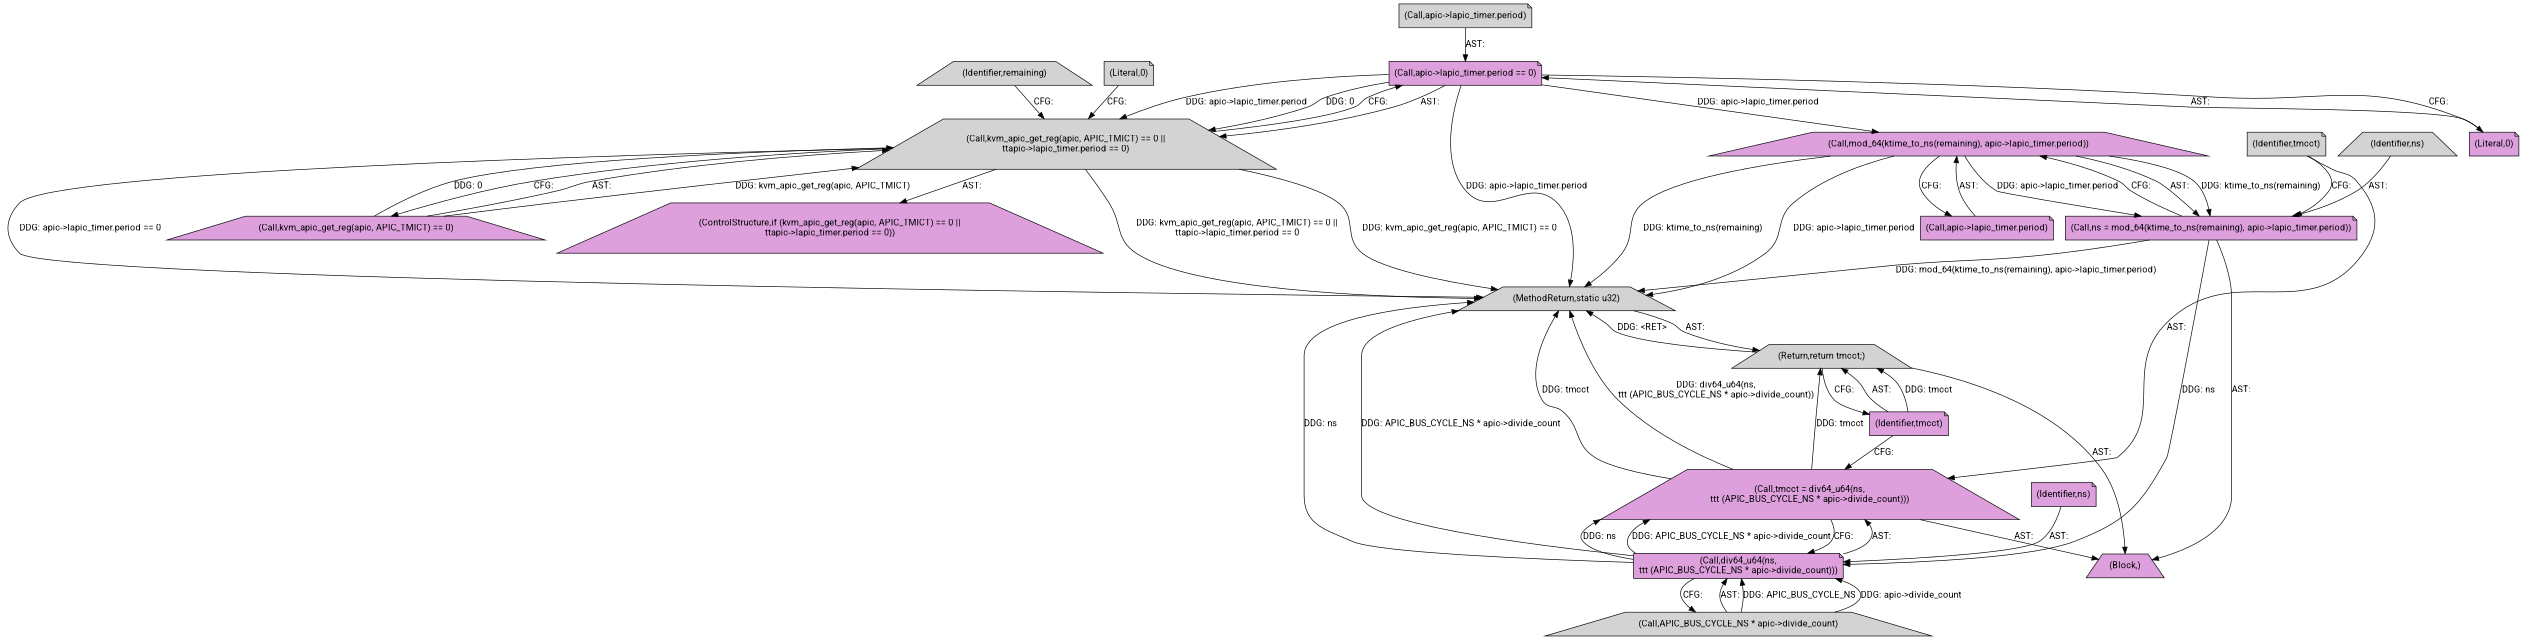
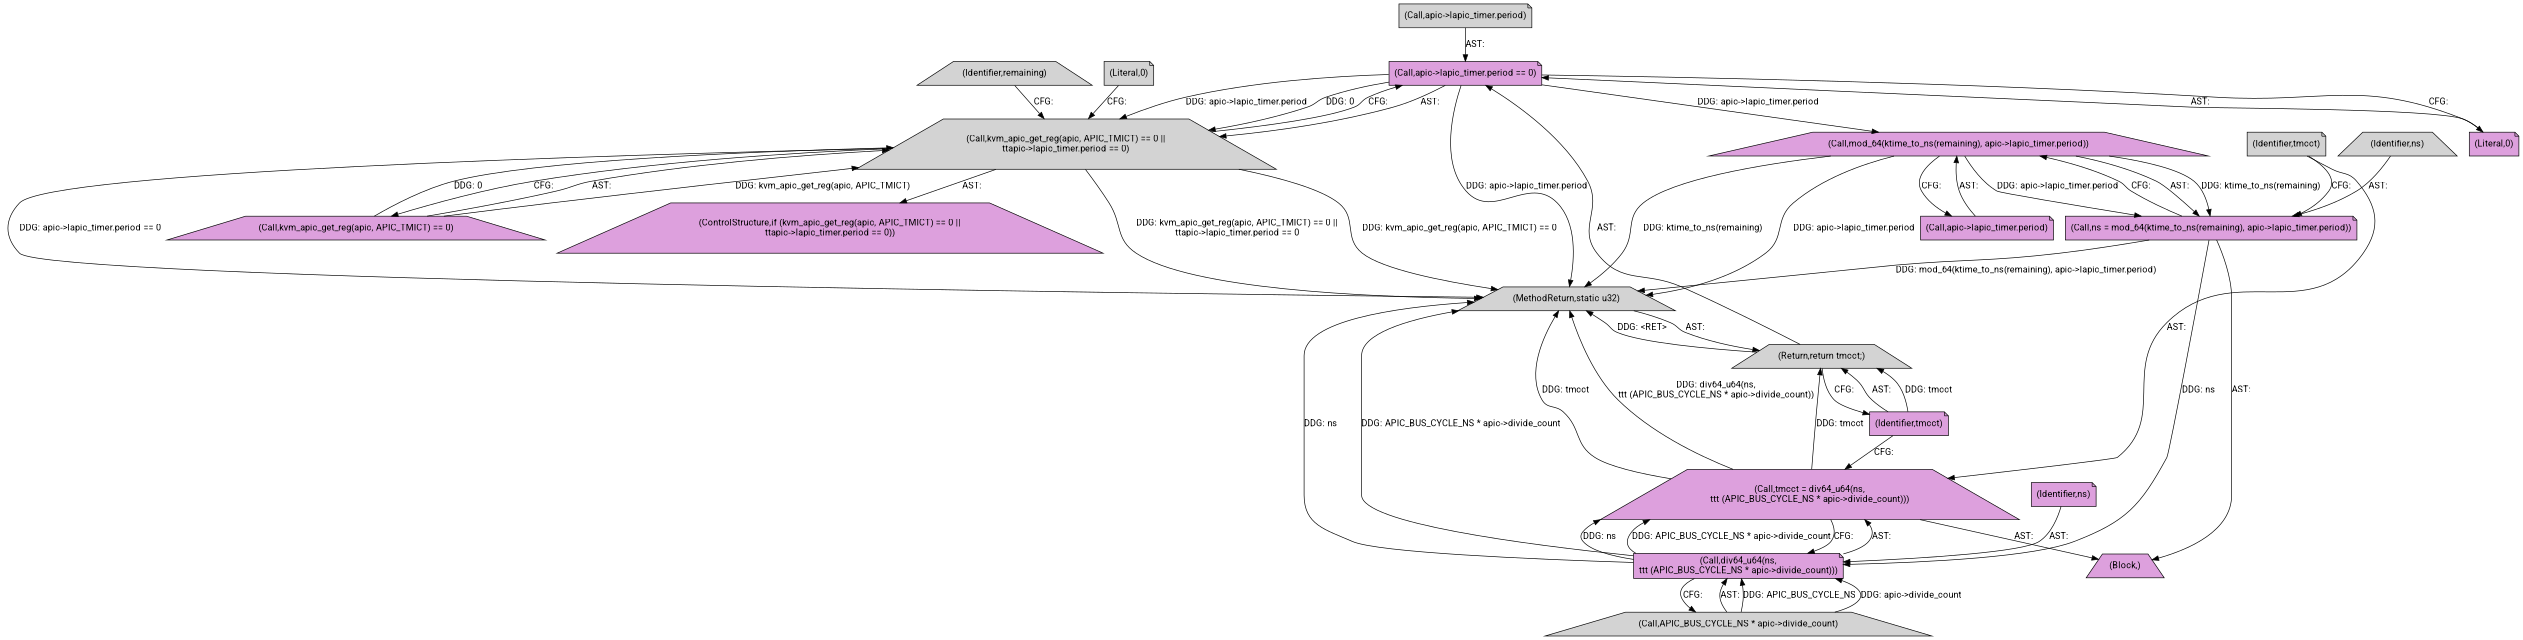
  digraph {
    fontname=Roboto
    node [fillcolor=plum fontname=Roboto shape=trapezium style=filled]
    edge [fontname=Roboto]
    n1 [label="(Call,apic->lapic_timer.period == 0)" shape=note]
    n2 [fillcolor=lightgrey label="(Call,kvm_apic_get_reg(apic, APIC_TMICT) == 0 ||\n\t\tapic->lapic_timer.period == 0)"]
    n3 [label="(Call,mod_64(ktime_to_ns(remaining), apic->lapic_timer.period))"]
    n4 [label="(Literal,0)" shape=note]
    n5 [fillcolor=lightgrey label="(MethodReturn,static u32)"]
    n6 [label="(Call,kvm_apic_get_reg(apic, APIC_TMICT) == 0)"]
    n7 [label="(ControlStructure,if (kvm_apic_get_reg(apic, APIC_TMICT) == 0 ||\n\t\tapic->lapic_timer.period == 0))"]
    n8 [label="(Call,ns = mod_64(ktime_to_ns(remaining), apic->lapic_timer.period))" shape=note]
    n9 [label="(Call,apic->lapic_timer.period)" shape=note]
    n10 [fillcolor=lightgrey label="(Return,return tmcct;)"]
    n11 [label="(Call,div64_u64(ns,\n\t\t\t (APIC_BUS_CYCLE_NS * apic->divide_count)))" shape=note]
    n12 [label="(Block,)"]
    n13 [label="(Call,tmcct = div64_u64(ns,\n\t\t\t (APIC_BUS_CYCLE_NS * apic->divide_count)))"]
    n14 [fillcolor=lightgrey label="(Call,APIC_BUS_CYCLE_NS * apic->divide_count)"]
    n15 [label="(Identifier,tmcct)" shape=note]
    n16 [fillcolor=lightgrey label="(Identifier,remaining)"]
    n17 [fillcolor=lightgrey label="(Call,apic->lapic_timer.period)" shape=note]
    n18 [label="(Identifier,ns)" shape=note]
    n19 [fillcolor=lightgrey label="(Literal,0)" shape=note]
    n20 [fillcolor=lightgrey label="(Identifier,ns)"]
    n21 [fillcolor=lightgrey label="(Identifier,tmcct)" shape=note]
    n1 -> n2 [label="AST: "]
    n1 -> n2 [label="DDG: apic->lapic_timer.period"]
    n1 -> n2 [label="DDG: 0"]
    n1 -> n3 [label="DDG: apic->lapic_timer.period"]
    n1 -> n4 [label="CFG: "]
    n1 -> n5 [label="DDG: apic->lapic_timer.period"]
    n2 -> n1 [label="CFG: "]
    n2 -> n5 [label="DDG: apic->lapic_timer.period == 0"]
    n2 -> n5 [label="DDG: kvm_apic_get_reg(apic, APIC_TMICT) == 0 ||\n\t\tapic->lapic_timer.period == 0"]
    n2 -> n5 [label="DDG: kvm_apic_get_reg(apic, APIC_TMICT) == 0"]
    n2 -> n6 [label="CFG: "]
    n2 -> n7 [label="AST: "]
    n3 -> n5 [label="DDG: apic->lapic_timer.period"]
    n3 -> n5 [label="DDG: ktime_to_ns(remaining)"]
    n3 -> n8 [label="AST: "]
    n3 -> n8 [label="DDG: ktime_to_ns(remaining)"]
    n3 -> n8 [label="DDG: apic->lapic_timer.period"]
    n3 -> n9 [label="CFG: "]
    n4 -> n1 [label="AST: "]
    n5 -> n10 [label="AST: "]
    n6 -> n2 [label="AST: "]
    n6 -> n2 [label="DDG: kvm_apic_get_reg(apic, APIC_TMICT)"]
    n6 -> n2 [label="DDG: 0"]
    n8 -> n3 [label="CFG: "]
    n8 -> n5 [label="DDG: mod_64(ktime_to_ns(remaining), apic->lapic_timer.period)"]
    n8 -> n11 [label="DDG: ns"]
    n8 -> n12 [label="AST: "]
    n9 -> n3 [label="AST: "]
    n10 -> n5 [label="DDG: <RET>"]
-   n10 -> n12 [label="AST: "]
+   n10 -> n1 [label="AST: "]
    n10 -> n15 [label="CFG: "]
    n11 -> n5 [label="DDG: ns"]
    n11 -> n5 [label="DDG: APIC_BUS_CYCLE_NS * apic->divide_count"]
    n11 -> n13 [label="AST: "]
    n11 -> n13 [label="DDG: ns"]
    n11 -> n13 [label="DDG: APIC_BUS_CYCLE_NS * apic->divide_count"]
    n11 -> n14 [label="CFG: "]
    n13 -> n5 [label="DDG: tmcct"]
    n13 -> n5 [label="DDG: div64_u64(ns,\n\t\t\t (APIC_BUS_CYCLE_NS * apic->divide_count))"]
    n13 -> n10 [label="DDG: tmcct"]
    n13 -> n11 [label="CFG: "]
    n13 -> n12 [label="AST: "]
    n14 -> n11 [label="AST: "]
    n14 -> n11 [label="DDG: APIC_BUS_CYCLE_NS"]
    n14 -> n11 [label="DDG: apic->divide_count"]
    n15 -> n10 [label="AST: "]
    n15 -> n10 [label="DDG: tmcct"]
    n15 -> n13 [label="CFG: "]
    n16 -> n2 [label="CFG: "]
    n17 -> n1 [label="AST: "]
    n18 -> n11 [label="AST: "]
    n19 -> n2 [label="CFG: "]
    n20 -> n8 [label="AST: "]
    n21 -> n8 [label="CFG: "]
    n21 -> n13 [label="AST: "]
  }
